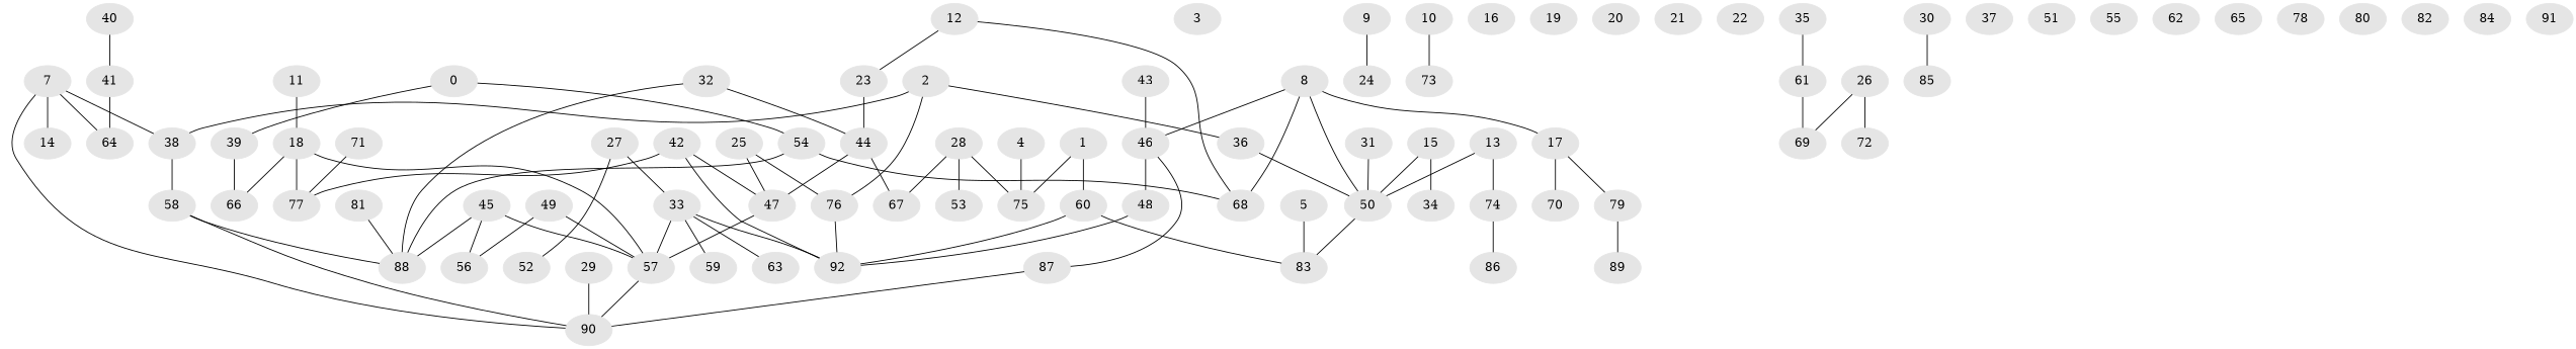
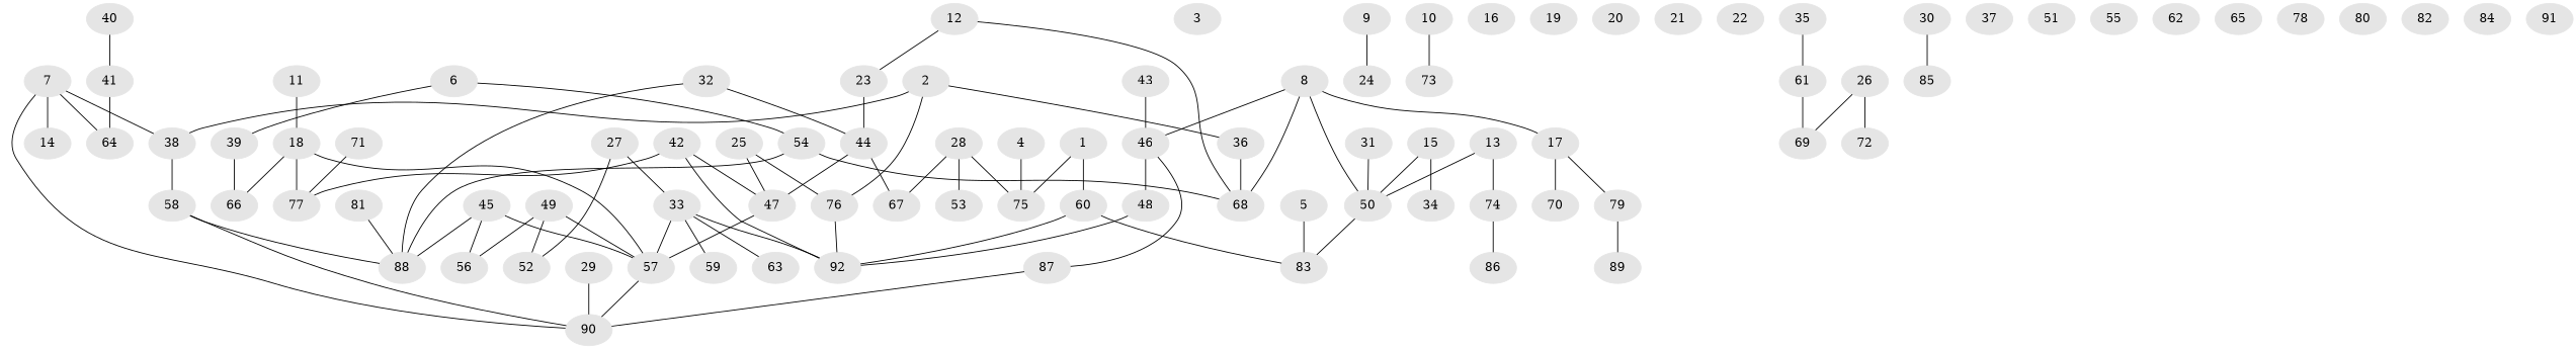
  graph {
    node [color=gray90 style=filled]
    1
    60
    75
    83
    92
    2
    36
    38
    76
    50
    58
    42
    77
    47
    3
    4
    5
-   6 [label=0]
+   6
    39
    54
    66
    68
    88
    7
    14
    64
    90
    8
    17
    46
    70
    79
    48
    87
    9
    24
    10
    73
    11
    18
    57
    12
    23
    44
    13
    74
    86
    15
    34
    16
    89
    19
    20
    21
    22
    67
    25
    26
    69
    72
    27
    33
    52
    59
    63
    28
    53
    29
    30
    85
    31
    32
    35
    61
    37
    40
    41
    43
    45
    56
    49
    51
    55
    62
    65
    71
    78
    80
    81
    82
    84
    91
    1 -- 60
    1 -- 75
    60 -- 83
    60 -- 92
    2 -- 36
    2 -- 38
    2 -- 76
-   36 -- 50
+   36 -- 68
    38 -- 58
    76 -- 92
    50 -- 83
    58 -- 88
    58 -- 90
    42 -- 92
    42 -- 77
    42 -- 47
    47 -- 57
    4 -- 75
    5 -- 83
    6 -- 39
    6 -- 54
    39 -- 66
    54 -- 68
    54 -- 88
    7 -- 38
    7 -- 14
    7 -- 64
    7 -- 90
    8 -- 50
    8 -- 68
    8 -- 17
    8 -- 46
    17 -- 70
    17 -- 79
    46 -- 48
    46 -- 87
    79 -- 89
    48 -- 92
    87 -- 90
    9 -- 24
    10 -- 73
    11 -- 18
    18 -- 77
    18 -- 66
    18 -- 57
    57 -- 90
    12 -- 68
    12 -- 23
    23 -- 44
    44 -- 47
    44 -- 67
    13 -- 50
    13 -- 74
    74 -- 86
    15 -- 50
    15 -- 34
    25 -- 76
    25 -- 47
    26 -- 69
    26 -- 72
    27 -- 33
    27 -- 52
    33 -- 92
    33 -- 57
    33 -- 59
    33 -- 63
    28 -- 75
    28 -- 67
    28 -- 53
    29 -- 90
    30 -- 85
    31 -- 50
    32 -- 88
    32 -- 44
    35 -- 61
    61 -- 69
    40 -- 41
    41 -- 64
    43 -- 46
    45 -- 88
    45 -- 57
    45 -- 56
    49 -- 57
+   49 -- 52
    49 -- 56
    71 -- 77
    81 -- 88
  }
